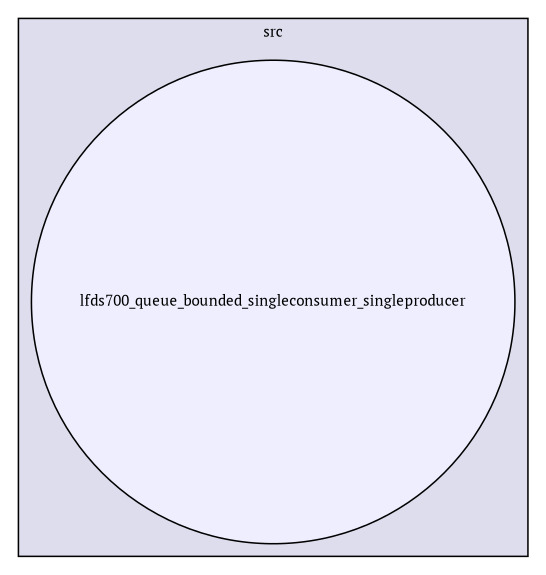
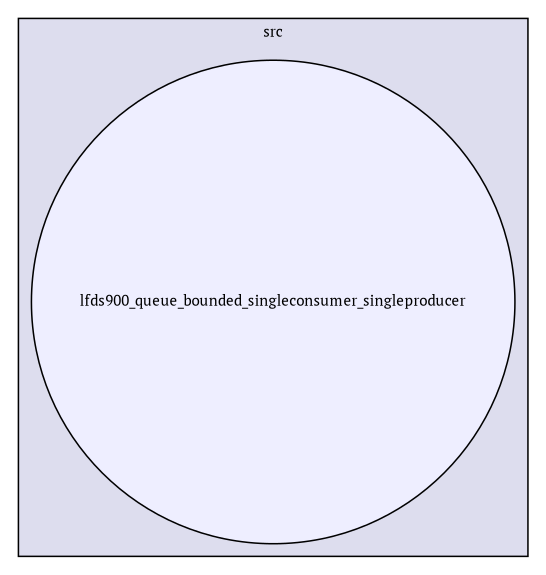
  digraph {
    compound=true
    fontname="PT Serif"
-   n1 [fillcolor="#eeeeff" fontname="PT Serif" fontsize=10 label=lfds700_queue_bounded_singleconsumer_singleproducer pencolor=black shape=circle style=filled]
+   n1 [fillcolor="#eeeeff" fontname="PT Serif" fontsize=10 label=lfds900_queue_bounded_singleconsumer_singleproducer pencolor=black shape=circle style=filled]
    subgraph cluster_1 {
      bgcolor="#ddddee"
      fontsize=10
      label=src
      pencolor=black
      n1
    }
  }
